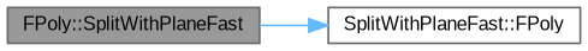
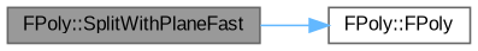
  digraph {
    rankdir=LR
    fontname="Liberation Sans"
    node [fontname="Liberation Sans" fontsize=10 shape=box style=filled]
    n1 [color=gray40 fillcolor=grey60 fontcolor=black height=0.2 label="FPoly::SplitWithPlaneFast" width=0.4]
-   n2 [color=grey40 fillcolor=white height=0.2 label="SplitWithPlaneFast::FPoly" width=0.4]
+   n2 [color=grey40 fillcolor=white height=0.2 label="FPoly::FPoly" width=0.4]
    n1 -> n2 [color=steelblue1 fontname="Liberation Sans" fontsize=10 labelfontname=Helvetica labelfontsize=10 style=solid]
  }
